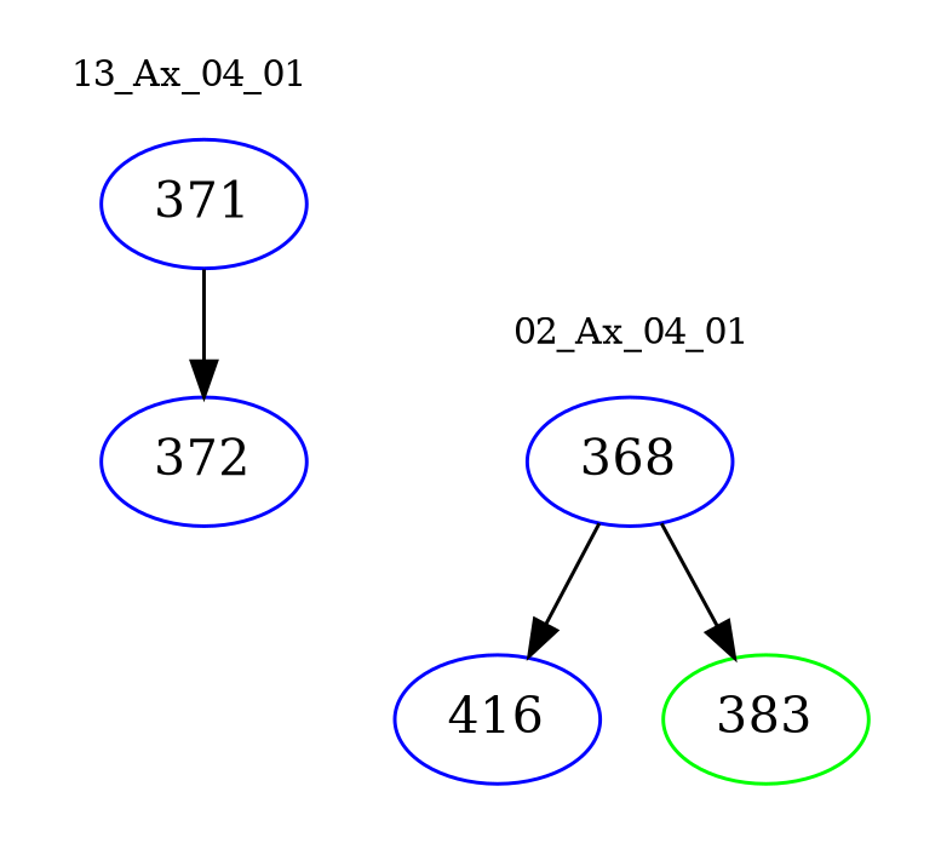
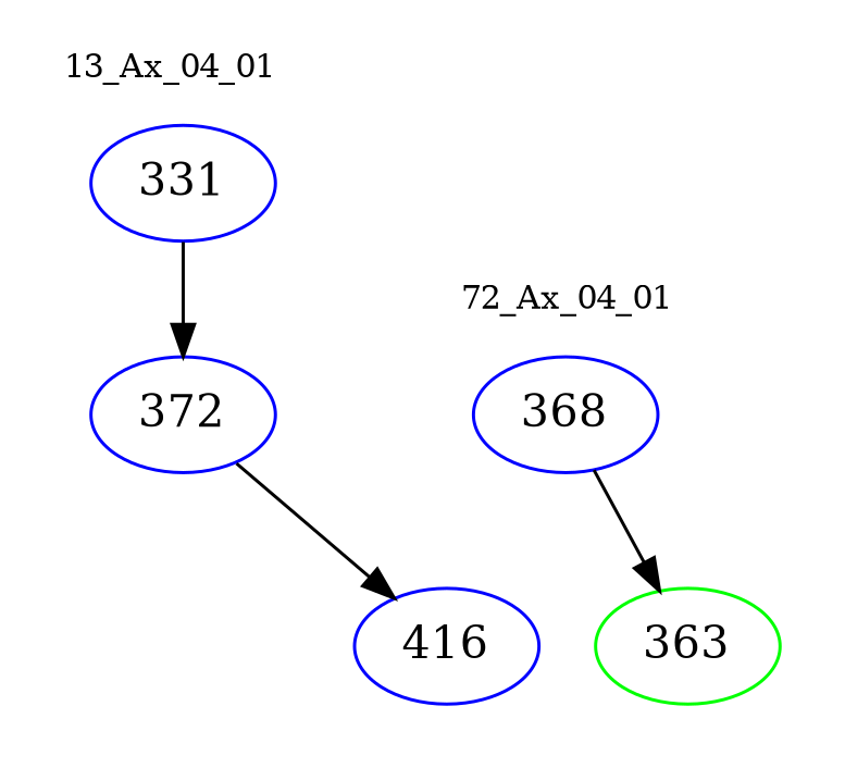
  digraph {
    node [color=blue]
    edge [color=black]
-   n1 [label=371]
+   n1 [label=331]
    n2 [label=372]
    n3 [label=368]
-   n4 [color=green label=383]
+   n4 [color=green label=363]
    n5 [label=416]
    subgraph cluster_1 {
      color=white
      fontsize=10
      label="13_Ax_04_01"
      n1
      n2
    }
    subgraph cluster_2 {
      color=white
      fontsize=10
-     label="02_Ax_04_01"
+     label="72_Ax_04_01"
      n3
      n4
      n5
    }
    n1 -> n2
    n3 -> n4
-   n3 -> n5
+   n2 -> n5
  }
